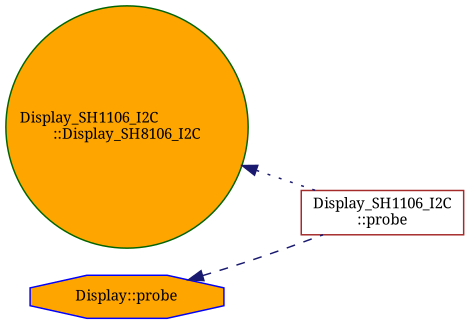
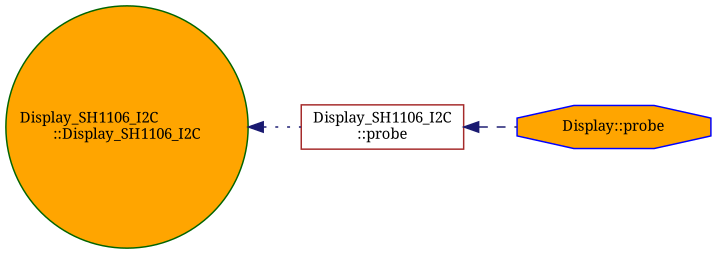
  digraph {
    fontname="Noto Serif"
    rankdir=LR
    node [fillcolor=orange fontname="Noto Serif" fontsize=10 style=filled]
    edge [color=midnightblue dir=back fontname="Noto Serif" fontsize=10 labelfontname=Helvetica labelfontsize=10]
-   n1 [color=darkgreen fontcolor=black height=0.2 label="Display_SH1106_I2C\l::Display_SH8106_I2C" shape=circle width=0.4]
+   n1 [color=darkgreen fontcolor=black height=0.2 label="Display_SH1106_I2C\l::Display_SH1106_I2C" shape=circle width=0.4]
    n2 [color=brown fillcolor=white height=0.2 label="Display_SH1106_I2C\l::probe" shape=box width=0.4]
    n3 [color=blue height=0.2 label="Display::probe" shape=octagon width=0.4]
    n1 -> n2 [style=dotted]
-   n3 -> n2 [style=dashed]
+   n2 -> n3 [style=dashed]
  }
